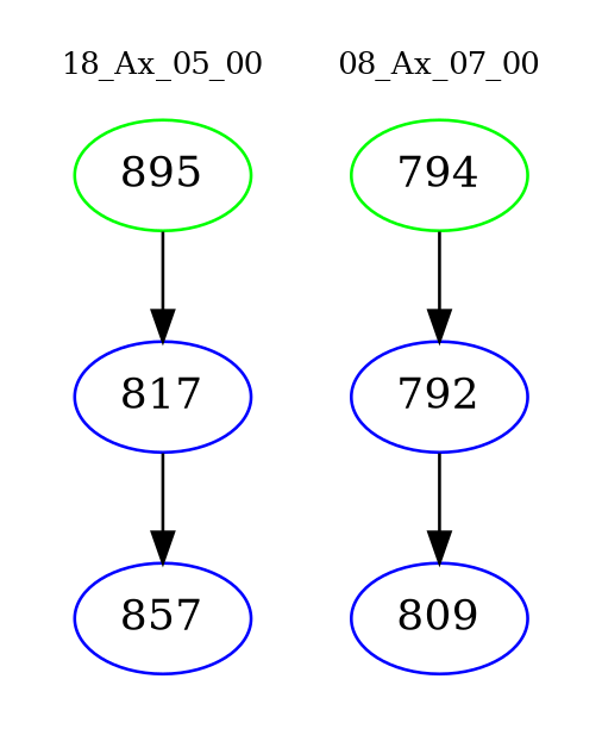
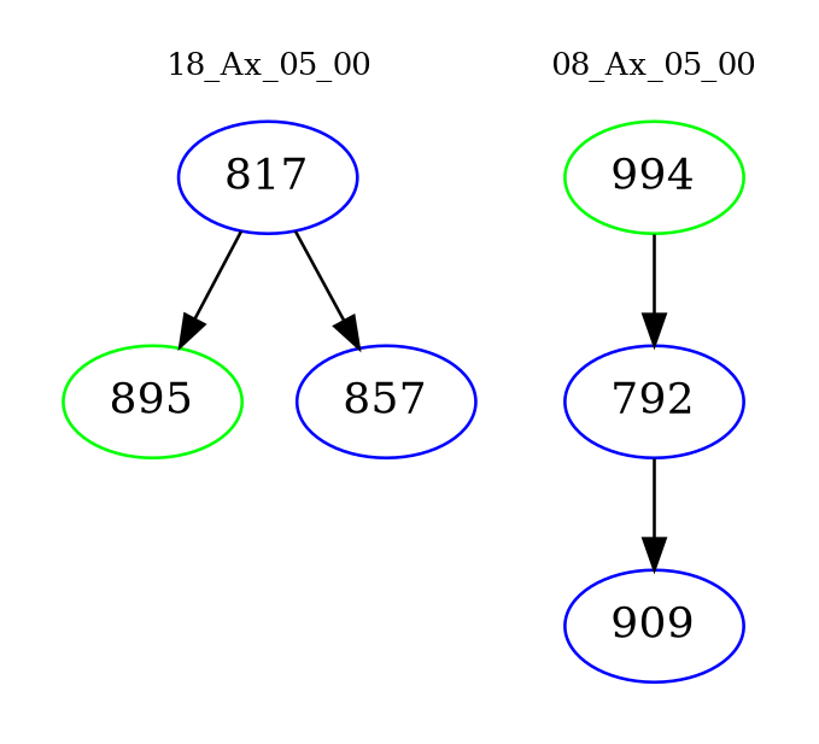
  digraph {
    node [color=blue]
    edge [color=black]
    n1 [color=green label=895]
    n2 [label=817]
    n3 [label=857]
-   n4 [color=green label=794]
+   n4 [color=green label=994]
    n5 [label=792]
-   n6 [label=809]
+   n6 [label=909]
    subgraph cluster_1 {
      color=white
      fontsize=10
      label="18_Ax_05_00"
      n1
      n2
      n3
    }
    subgraph cluster_2 {
      color=white
      fontsize=10
-     label="08_Ax_07_00"
+     label="08_Ax_05_00"
      n4
      n5
      n6
    }
-   n1 -> n2
+   n2 -> n1
    n2 -> n3
    n4 -> n5
    n5 -> n6
  }
